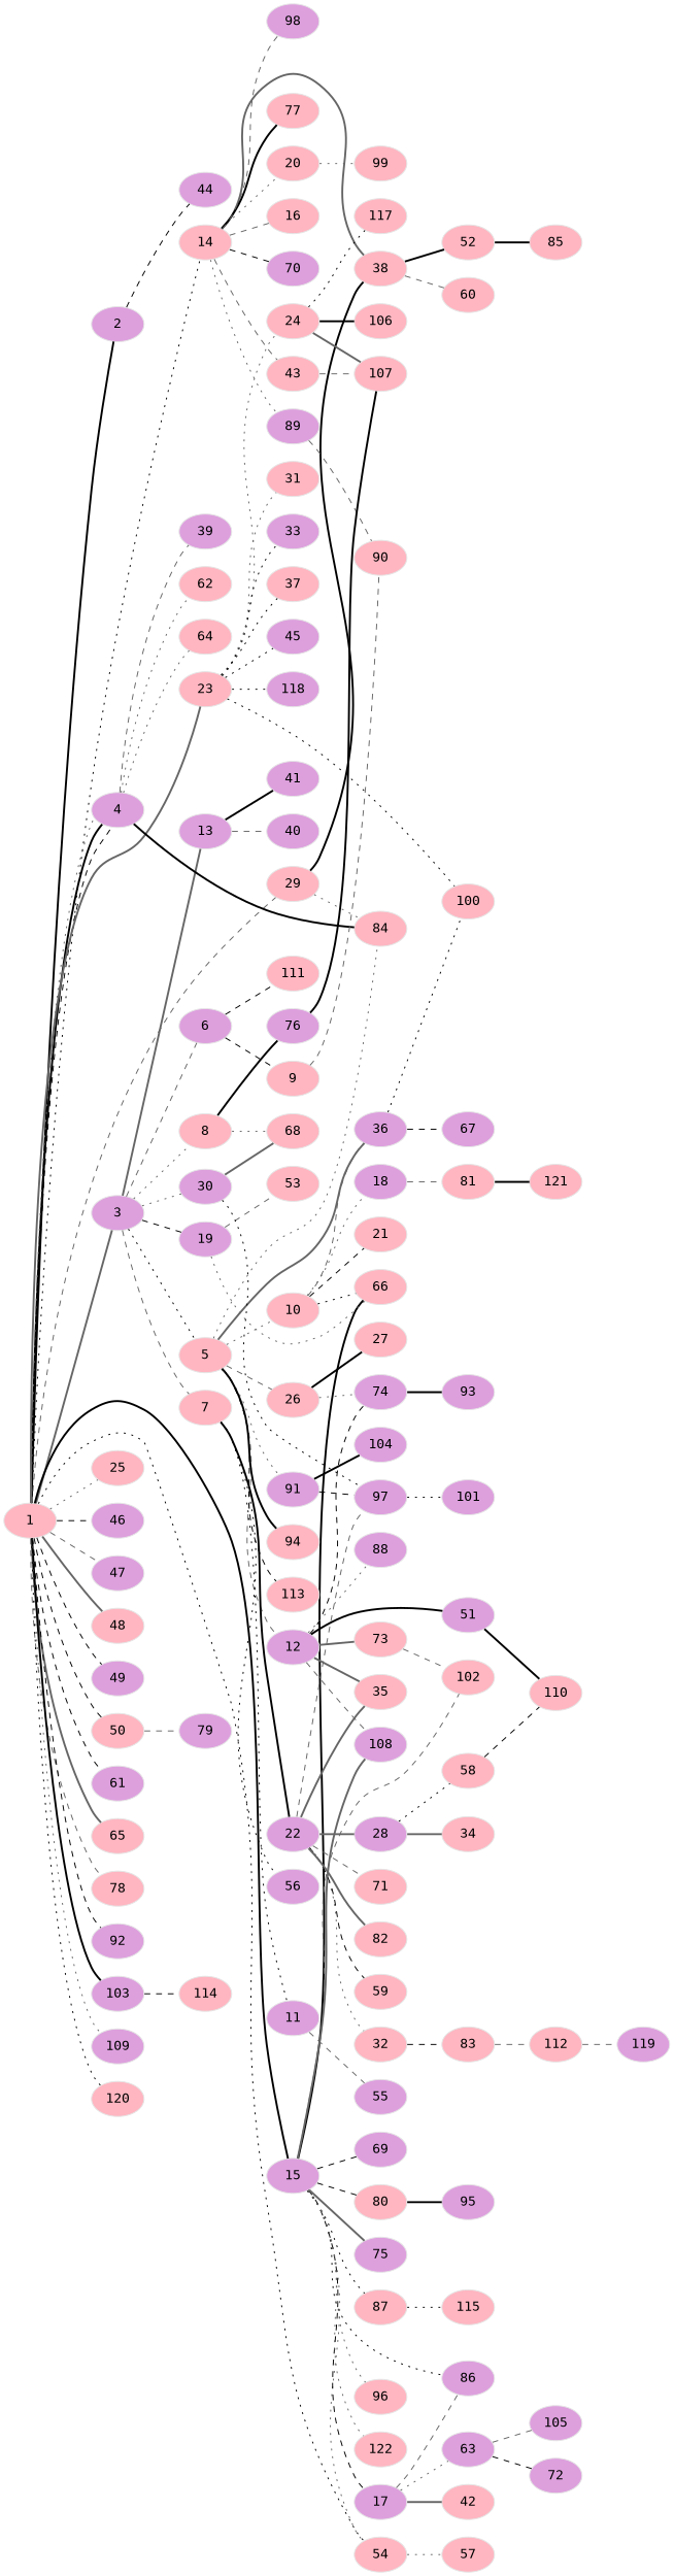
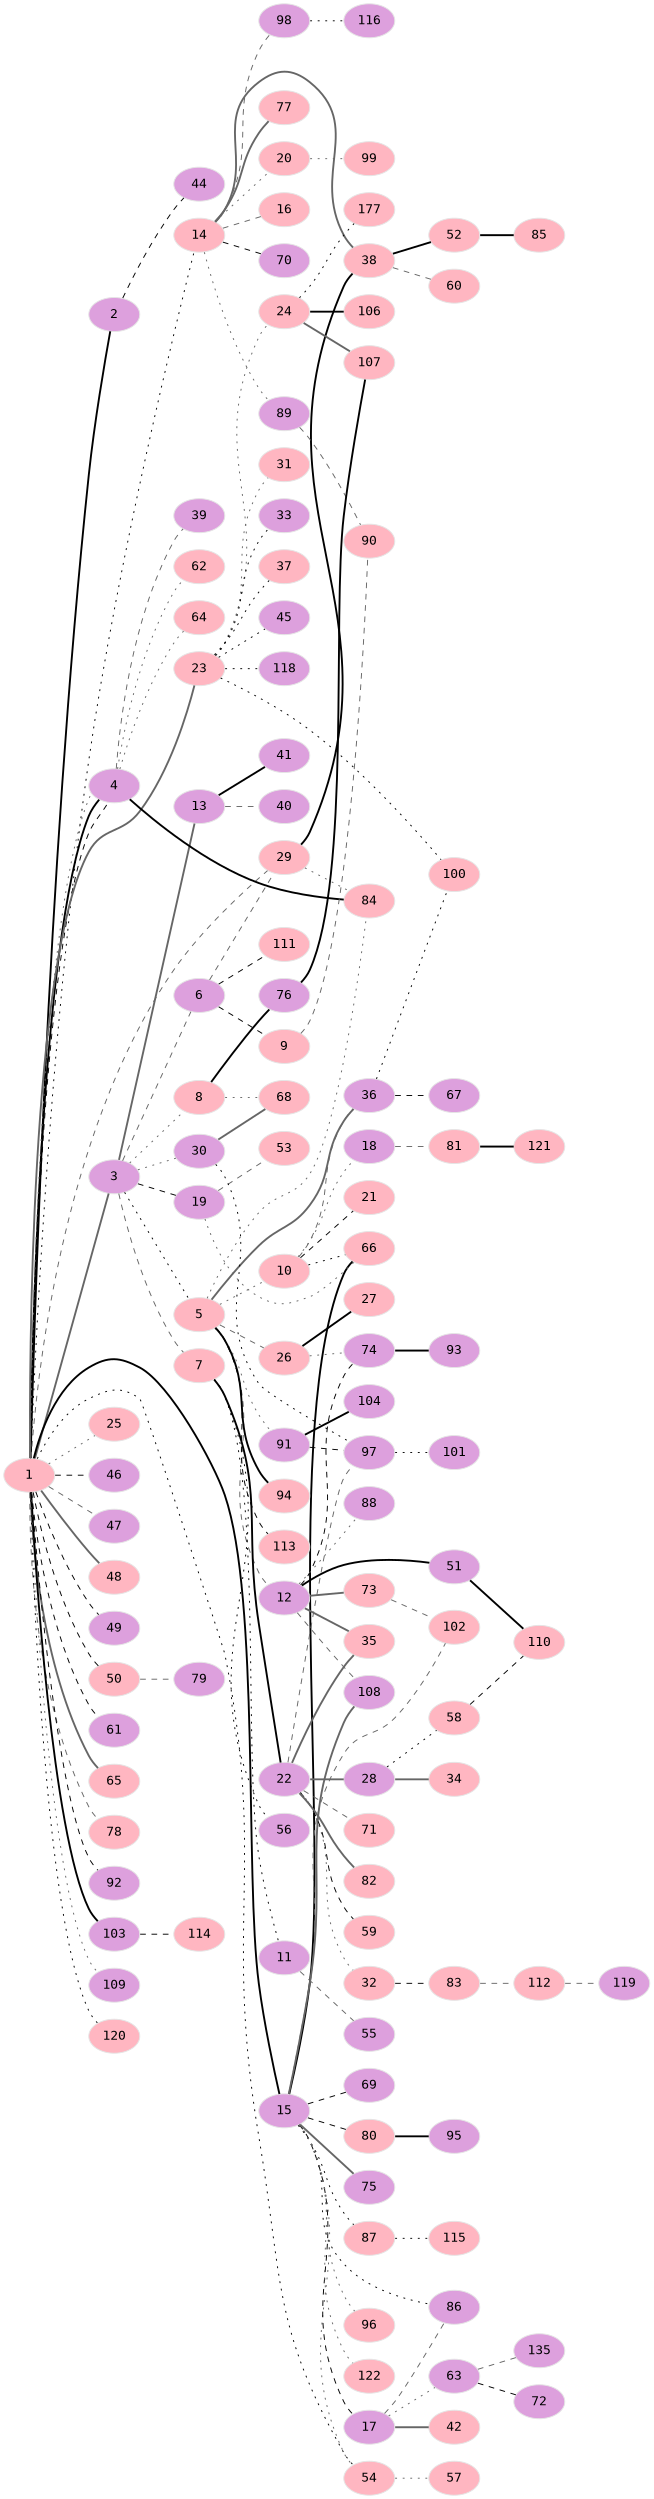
  graph {
    fontname="DejaVu Sans Mono"
    rankdir=LR
    node [color=gray90 fillcolor=lightpink fontname="DejaVu Sans Mono" style=filled]
    edge [color=gray40 fontname="DejaVu Sans Mono" style=dashed]
    2 [fillcolor=plum]
    1
    3 [fillcolor=plum]
    4 [fillcolor=plum]
    14
    15 [fillcolor=plum]
    23
    25
    29
    46 [fillcolor=plum]
    47 [fillcolor=plum]
    48
    49 [fillcolor=plum]
    50
    54
    61 [fillcolor=plum]
    65
    78
    92 [fillcolor=plum]
    103 [fillcolor=plum]
    109 [fillcolor=plum]
    120
    44 [fillcolor=plum]
    5
    6 [fillcolor=plum]
    7
    8
    13 [fillcolor=plum]
    19 [fillcolor=plum]
    30 [fillcolor=plum]
    39 [fillcolor=plum]
    62
    64
    84
    16
    20
    38
-   43
    70 [fillcolor=plum]
    77
    89 [fillcolor=plum]
    98 [fillcolor=plum]
    66
    108 [fillcolor=plum]
    17 [fillcolor=plum]
    69 [fillcolor=plum]
    75 [fillcolor=plum]
    80
    86 [fillcolor=plum]
    87
    96
    102
    122
    24
    31
    33 [fillcolor=plum]
    37
    45 [fillcolor=plum]
    100
    118 [fillcolor=plum]
    79 [fillcolor=plum]
    57
    114
    10
    12 [fillcolor=plum]
    26
    36 [fillcolor=plum]
    91 [fillcolor=plum]
    94
    113
    9
    111
    11 [fillcolor=plum]
    22 [fillcolor=plum]
    56 [fillcolor=plum]
    68
    76 [fillcolor=plum]
    40 [fillcolor=plum]
    41 [fillcolor=plum]
    53
    97 [fillcolor=plum]
    18 [fillcolor=plum]
    21
    35
    51 [fillcolor=plum]
    73
    74 [fillcolor=plum]
    88 [fillcolor=plum]
    27
    67 [fillcolor=plum]
    104 [fillcolor=plum]
    90
    55 [fillcolor=plum]
    28 [fillcolor=plum]
    32
    59
    71
    82
    107
    81
    110
    93 [fillcolor=plum]
    99
    52
    60
+   116 [fillcolor=plum]
    42
    63 [fillcolor=plum]
    95 [fillcolor=plum]
    115
    72 [fillcolor=plum]
-   105 [fillcolor=plum]
+   105 [fillcolor=plum label=135]
    121
    34
    58
    83
    101 [fillcolor=plum]
    106
-   117
+   117 [label=177]
    112
    85
    119 [fillcolor=plum]
    2 -- 44 [color=black]
    1 -- 2 [color=black style=bold]
    1 -- 3 [style=bold]
    1 -- 4 [color=black]
    1 -- 4 [color=black style=bold]
    1 -- 4 [style=dotted]
    1 -- 14 [color=black style=dotted]
    1 -- 15 [color=black style=bold]
    1 -- 23 [style=bold]
    1 -- 25 [style=dotted]
    1 -- 29
    1 -- 46 [color=black]
    1 -- 47
    1 -- 48 [style=bold]
    1 -- 49 [color=black]
    1 -- 50 [color=black]
    1 -- 54 [color=black style=dotted]
    1 -- 61 [color=black]
    1 -- 65 [style=bold]
    1 -- 78
    1 -- 92 [color=black]
    1 -- 103 [color=black style=bold]
    1 -- 109 [style=dotted]
    1 -- 120 [color=black style=dotted]
    3 -- 5 [color=black style=dotted]
    3 -- 6
    3 -- 7
    3 -- 8 [style=dotted]
    3 -- 13 [style=bold]
    3 -- 19 [color=black]
    3 -- 30 [style=dotted]
    4 -- 39
    4 -- 62 [style=dotted]
    4 -- 64 [style=dotted]
    4 -- 84 [color=black style=bold]
    14 -- 16
    14 -- 20 [style=dotted]
    14 -- 38 [style=bold]
-   14 -- 43
    14 -- 70 [color=black]
-   14 -- 77 [color=black style=bold]
+   14 -- 77 [style=bold]
    14 -- 89 [style=dotted]
    14 -- 98
    15 -- 54 [style=dotted]
    15 -- 66 [color=black style=bold]
    15 -- 108 [style=bold]
    15 -- 17 [color=black]
    15 -- 69 [color=black]
    15 -- 75 [style=bold]
    15 -- 80 [color=black]
    15 -- 86 [color=black style=dotted]
    15 -- 87 [color=black style=dotted]
    15 -- 96 [style=dotted]
    15 -- 102
    15 -- 122 [style=dotted]
    23 -- 24 [style=dotted]
    23 -- 31 [style=dotted]
    23 -- 33 [color=black style=dotted]
    23 -- 37 [color=black style=dotted]
    23 -- 45 [color=black style=dotted]
    23 -- 100 [color=black style=dotted]
    23 -- 118 [color=black style=dotted]
    29 -- 84 [style=dotted]
    29 -- 38 [color=black style=bold]
    50 -- 79
    54 -- 57 [style=dotted]
    103 -- 114 [color=black]
    5 -- 84 [style=dotted]
    5 -- 10 [style=dotted]
    5 -- 12
    5 -- 26
    5 -- 36 [style=bold]
    5 -- 91 [style=dotted]
    5 -- 94 [color=black style=bold]
    5 -- 113 [color=black]
+   6 -- 29
    6 -- 9 [color=black]
    6 -- 111 [color=black]
    7 -- 11 [color=black style=dotted]
    7 -- 22 [color=black style=bold]
    7 -- 56 [color=black style=dotted]
    8 -- 68 [style=dotted]
    8 -- 76 [color=black style=bold]
    13 -- 40
    13 -- 41 [color=black style=bold]
    19 -- 66 [style=dotted]
    19 -- 53
    30 -- 68 [style=bold]
    30 -- 97 [color=black style=dotted]
    20 -- 99 [style=dotted]
    38 -- 52 [color=black style=bold]
    38 -- 60
-   43 -- 107
    89 -- 90
+   98 -- 116 [color=black style=dotted]
    17 -- 86
    17 -- 42 [style=bold]
    17 -- 63 [style=dotted]
    80 -- 95 [color=black style=bold]
    87 -- 115 [color=black style=dotted]
    24 -- 107 [style=bold]
    24 -- 106 [color=black style=bold]
    24 -- 117 [color=black style=dotted]
    10 -- 66 [color=black style=dotted]
    10 -- 36
    10 -- 18 [style=dotted]
    10 -- 21 [color=black]
    12 -- 108
    12 -- 35 [style=bold]
    12 -- 51 [color=black style=bold]
    12 -- 73 [style=bold]
    12 -- 74 [color=black]
    12 -- 88 [style=dotted]
    26 -- 74 [style=dotted]
    26 -- 27 [color=black style=bold]
    36 -- 100 [color=black style=dotted]
    36 -- 67 [color=black]
    91 -- 97 [color=black]
    91 -- 104 [color=black style=bold]
    9 -- 90
    11 -- 55
    22 -- 97
    22 -- 35 [style=bold]
    22 -- 28 [style=bold]
    22 -- 32 [style=dotted]
    22 -- 59 [color=black]
    22 -- 71
    22 -- 82 [style=bold]
    76 -- 107 [color=black style=bold]
    97 -- 101 [color=black style=dotted]
    18 -- 81
    51 -- 110 [color=black style=bold]
    73 -- 102
    74 -- 93 [color=black style=bold]
    28 -- 34 [style=bold]
    28 -- 58 [color=black style=dotted]
    32 -- 83 [color=black]
    81 -- 121 [color=black style=bold]
    52 -- 85 [color=black style=bold]
    63 -- 72 [color=black]
    63 -- 105
    58 -- 110 [color=black]
    83 -- 112
    112 -- 119
  }
